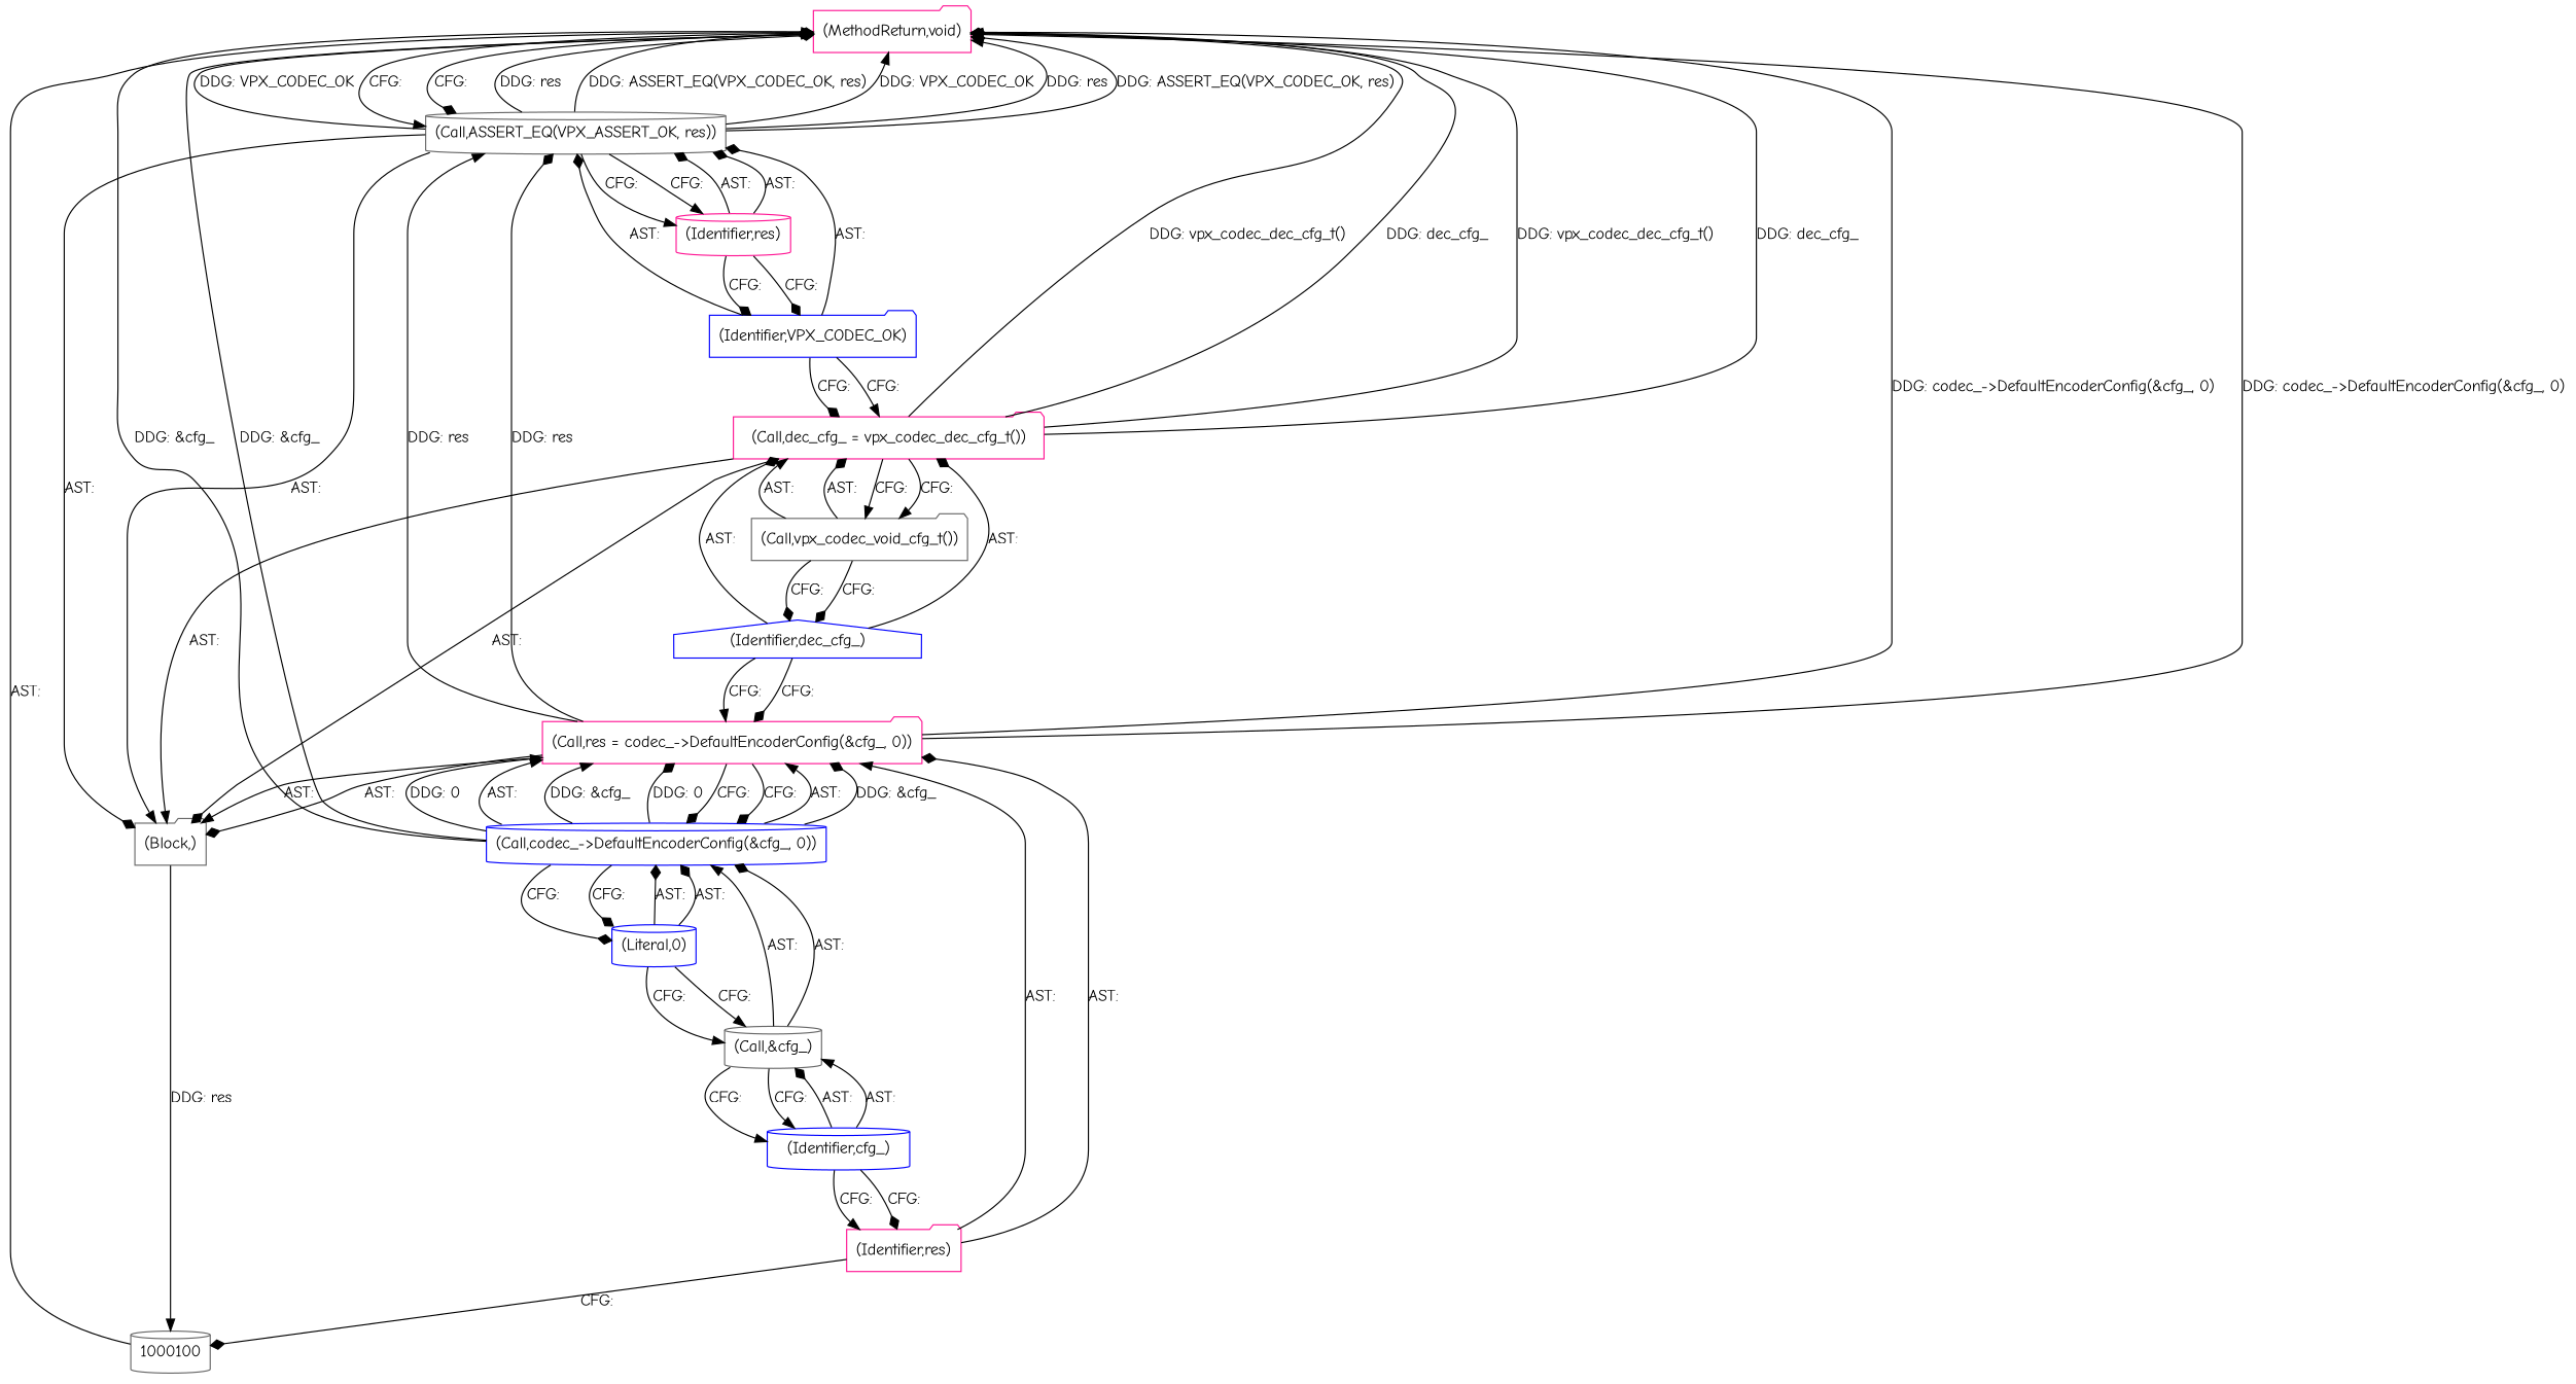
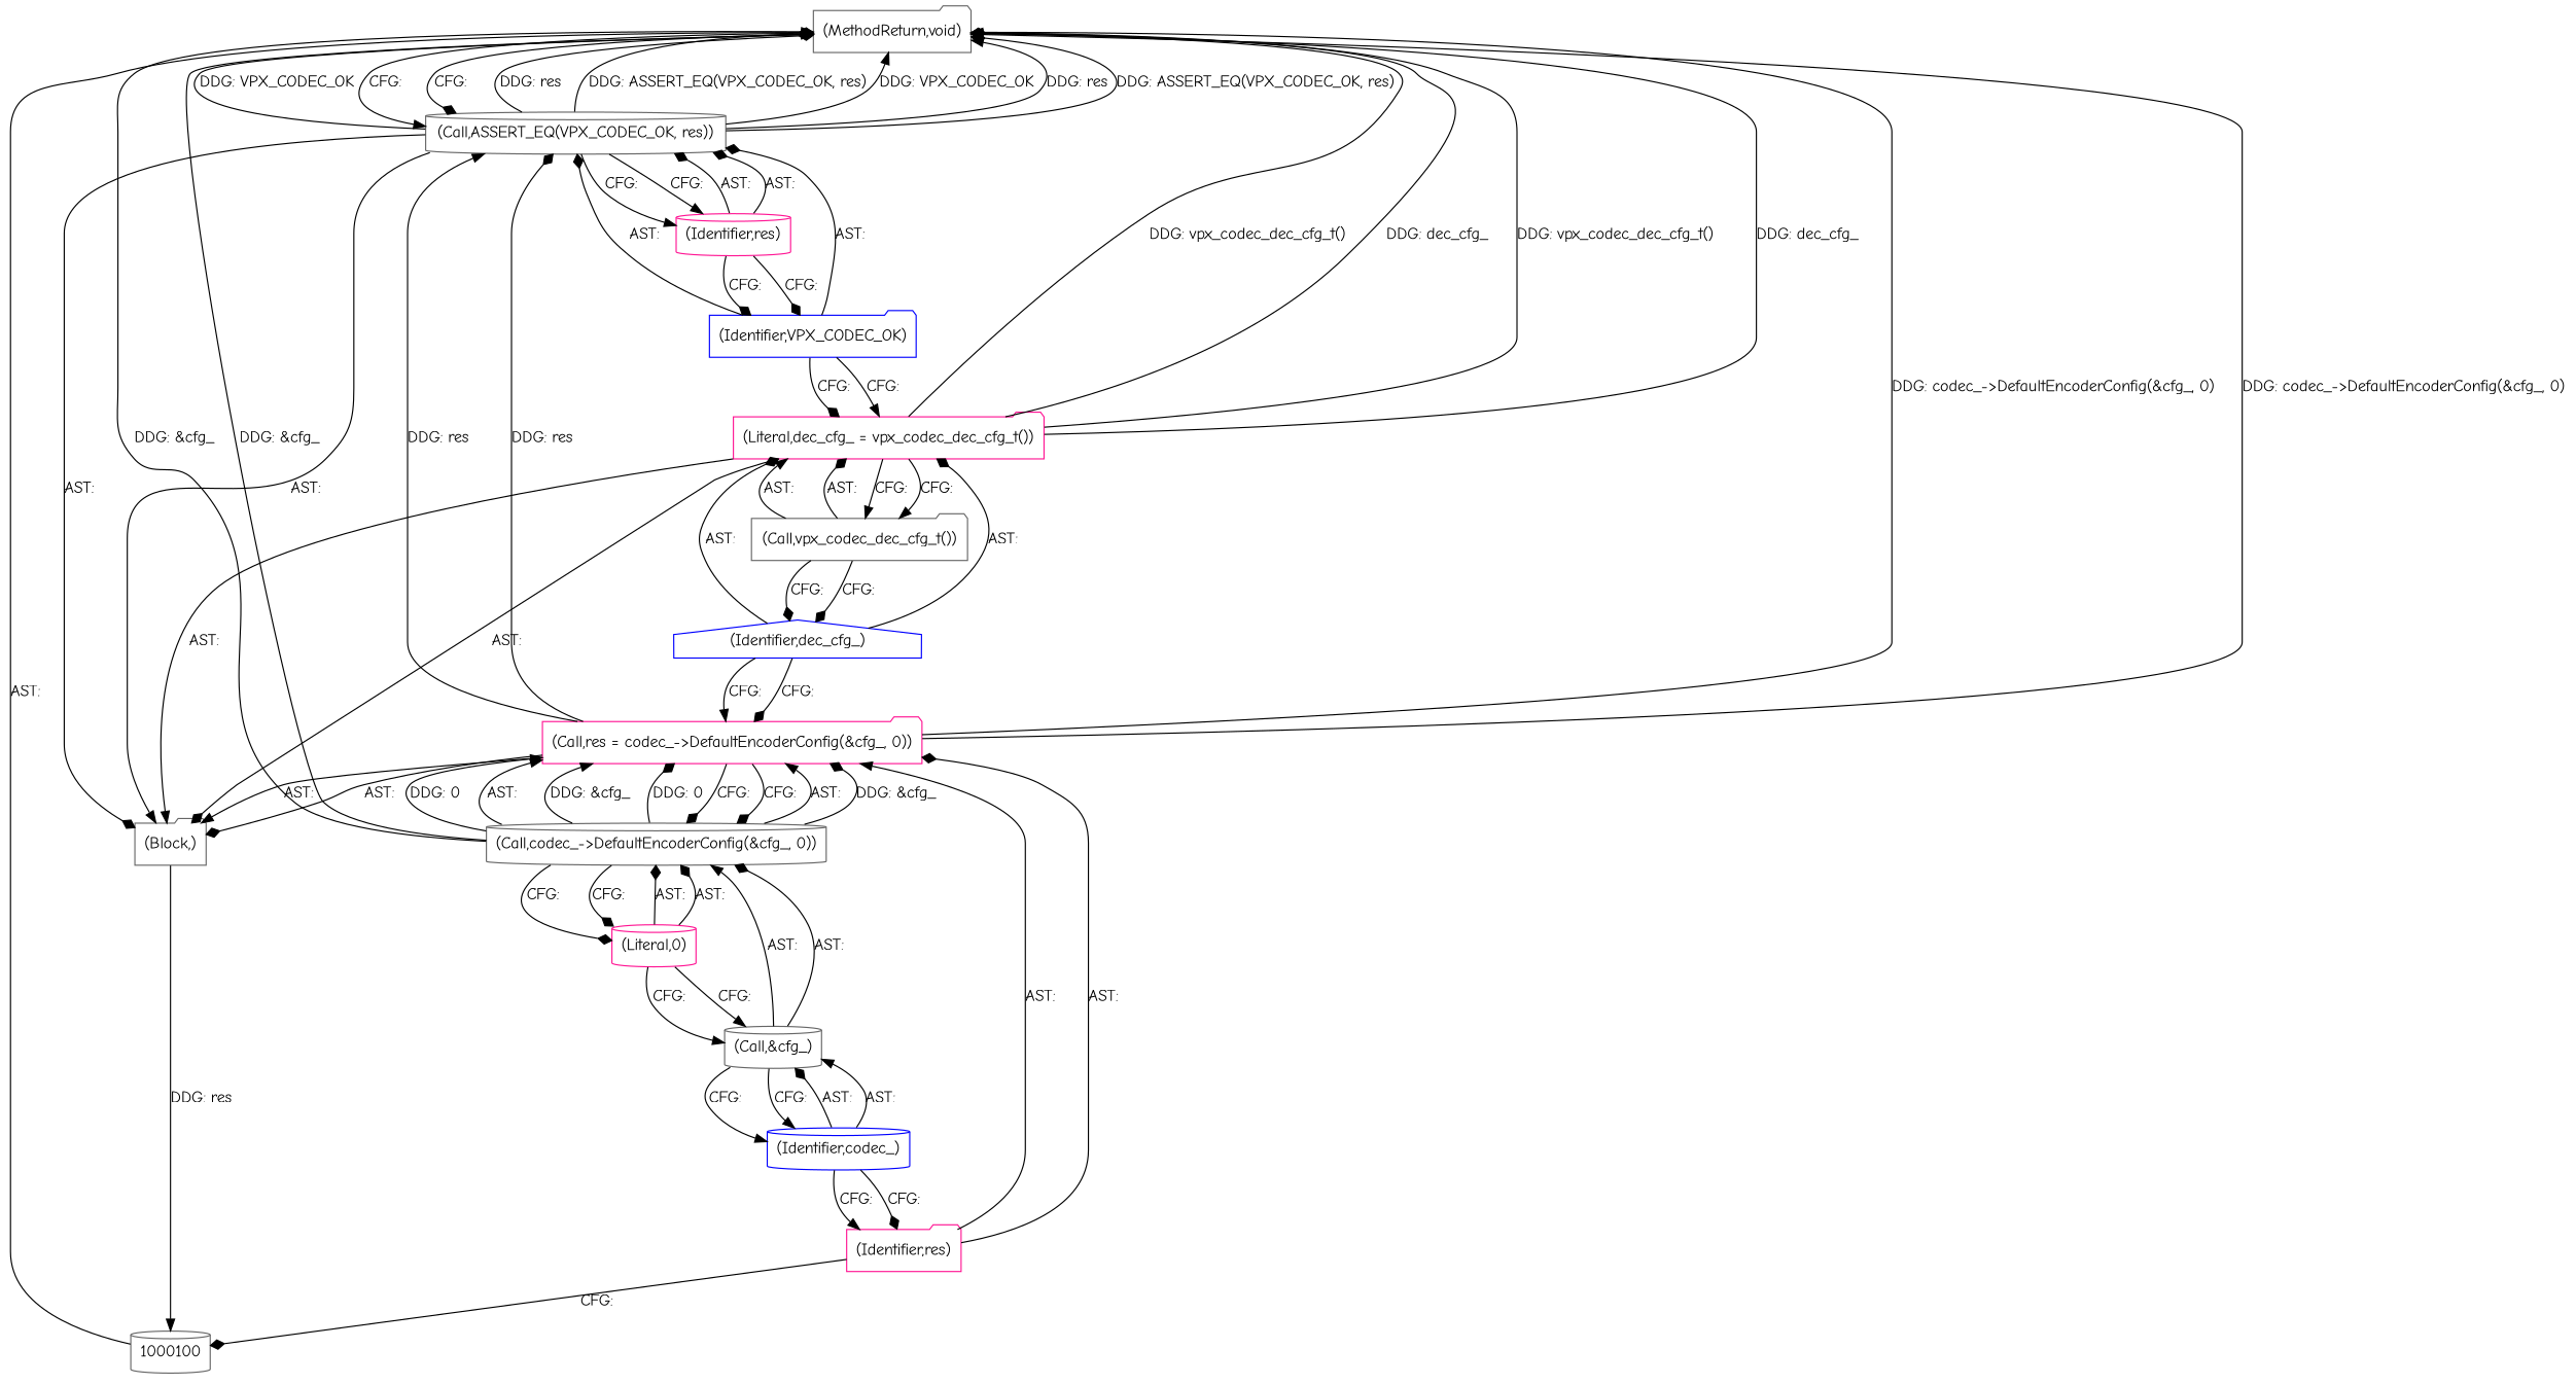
  digraph {
    fontname="Comic Neue"
    node [color=deeppink fontname="Comic Neue" shape=folder]
    edge [arrowhead=diamond fontname="Comic Neue"]
-   n1 [label="(MethodReturn,void)"]
-   n2 [color=gray40 label="(Call,ASSERT_EQ(VPX_ASSERT_OK, res))" shape=cylinder]
+   n1 [color=gray40 label="(MethodReturn,void)"]
+   n2 [color=gray40 label="(Call,ASSERT_EQ(VPX_CODEC_OK, res))" shape=cylinder]
    n3 [color=gray40 label="(Block,)"]
    n4 [label="(Identifier,res)" shape=cylinder]
    1000100 [color=gray40 shape=cylinder]
    n6 [label="(Call,res = codec_->DefaultEncoderConfig(&cfg_, 0))"]
-   n7 [color=blue label="(Call,codec_->DefaultEncoderConfig(&cfg_, 0))" shape=cylinder]
-   n8 [color=blue label="(Literal,0)" shape=cylinder]
+   n7 [color=gray40 label="(Call,codec_->DefaultEncoderConfig(&cfg_, 0))" shape=cylinder]
+   n8 [label="(Literal,0)" shape=cylinder]
    n9 [label="(Identifier,res)"]
    n10 [color=gray40 label="(Call,&cfg_)" shape=cylinder]
-   n11 [color=blue label="(Identifier,cfg_)" shape=cylinder]
-   n12 [color=gray40 label="(Call,vpx_codec_void_cfg_t())"]
-   n13 [label="(Call,dec_cfg_ = vpx_codec_dec_cfg_t())"]
+   n11 [color=blue label="(Identifier,codec_)" shape=cylinder]
+   n12 [color=gray40 label="(Call,vpx_codec_dec_cfg_t())"]
+   n13 [label="(Literal,dec_cfg_ = vpx_codec_dec_cfg_t())"]
    n14 [color=blue label="(Identifier,dec_cfg_)" shape=house]
    n15 [color=blue label="(Identifier,VPX_CODEC_OK)"]
    n1 -> n2 [arrowhead=normal label="CFG: "]
    n1 -> n2 [label="CFG: "]
    n2 -> n1 [label="DDG: res"]
    n2 -> n1 [arrowhead=normal label="DDG: ASSERT_EQ(VPX_CODEC_OK, res)"]
    n2 -> n1 [arrowhead=normal label="DDG: VPX_CODEC_OK"]
    n2 -> n1 [arrowhead=normal label="DDG: res"]
    n2 -> n1 [label="DDG: ASSERT_EQ(VPX_CODEC_OK, res)"]
    n2 -> n1 [arrowhead=normal label="DDG: VPX_CODEC_OK"]
    n2 -> n3 [label="AST: "]
    n2 -> n3 [arrowhead=normal label="AST: "]
    n2 -> n4 [arrowhead=normal label="CFG: "]
    n2 -> n4 [arrowhead=normal label="CFG: "]
    n3 -> 1000100 [arrowhead=normal label="DDG: res"]
    n4 -> n2 [label="AST: "]
    n4 -> n2 [label="AST: "]
    n4 -> n15 [label="CFG: "]
    n4 -> n15 [label="CFG: "]
    1000100 -> n1 [label="AST: "]
    n6 -> n1 [arrowhead=normal label="DDG: codec_->DefaultEncoderConfig(&cfg_, 0)"]
    n6 -> n1 [arrowhead=normal label="DDG: codec_->DefaultEncoderConfig(&cfg_, 0)"]
    n6 -> n2 [label="DDG: res"]
    n6 -> n2 [arrowhead=normal label="DDG: res"]
    n6 -> n3 [arrowhead=normal label="AST: "]
    n6 -> n3 [label="AST: "]
    n6 -> n7 [label="CFG: "]
    n6 -> n7 [label="CFG: "]
    n7 -> n1 [arrowhead=normal label="DDG: &cfg_"]
    n7 -> n1 [arrowhead=normal label="DDG: &cfg_"]
    n7 -> n6 [arrowhead=normal label="AST: "]
    n7 -> n6 [label="DDG: &cfg_"]
    n7 -> n6 [arrowhead=normal label="DDG: 0"]
    n7 -> n6 [arrowhead=normal label="AST: "]
    n7 -> n6 [arrowhead=normal label="DDG: &cfg_"]
    n7 -> n6 [label="DDG: 0"]
    n7 -> n8 [label="CFG: "]
    n7 -> n8 [label="CFG: "]
    n8 -> n7 [label="AST: "]
    n8 -> n7 [label="AST: "]
    n8 -> n10 [arrowhead=normal label="CFG: "]
    n8 -> n10 [arrowhead=normal label="CFG: "]
    n9 -> 1000100 [label="CFG: "]
    n9 -> n6 [label="AST: "]
    n9 -> n6 [arrowhead=normal label="AST: "]
    n10 -> n7 [arrowhead=normal label="AST: "]
    n10 -> n7 [label="AST: "]
    n10 -> n11 [arrowhead=normal label="CFG: "]
    n10 -> n11 [arrowhead=normal label="CFG: "]
    n11 -> n9 [arrowhead=normal label="CFG: "]
    n11 -> n9 [label="CFG: "]
    n11 -> n10 [label="AST: "]
    n11 -> n10 [arrowhead=normal label="AST: "]
    n12 -> n13 [arrowhead=normal label="AST: "]
    n12 -> n13 [label="AST: "]
    n12 -> n14 [label="CFG: "]
    n12 -> n14 [label="CFG: "]
    n13 -> n1 [label="DDG: vpx_codec_dec_cfg_t()"]
    n13 -> n1 [label="DDG: dec_cfg_"]
    n13 -> n1 [label="DDG: vpx_codec_dec_cfg_t()"]
    n13 -> n1 [arrowhead=normal label="DDG: dec_cfg_"]
    n13 -> n3 [label="AST: "]
    n13 -> n3 [arrowhead=normal label="AST: "]
    n13 -> n12 [arrowhead=normal label="CFG: "]
    n13 -> n12 [arrowhead=normal label="CFG: "]
    n14 -> n6 [label="CFG: "]
    n14 -> n6 [arrowhead=normal label="CFG: "]
    n14 -> n13 [label="AST: "]
    n14 -> n13 [label="AST: "]
    n15 -> n2 [label="AST: "]
    n15 -> n2 [label="AST: "]
    n15 -> n13 [label="CFG: "]
    n15 -> n13 [arrowhead=normal label="CFG: "]
  }
